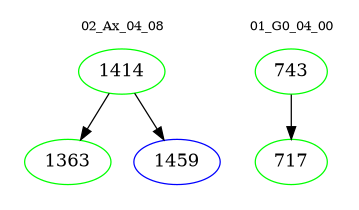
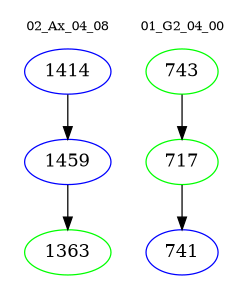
  digraph {
    node [color=green]
    edge [color=black]
-   n1 [label=1414]
+   n1 [color=blue label=1414]
    n2 [label=1363]
    n3 [color=blue label=1459]
    n4 [label=717]
+   n5 [color=blue label=741]
    n6 [label=743]
    subgraph cluster_1 {
      color=white
      fontsize=10
      label="02_Ax_04_08"
      n1
      n2
      n3
    }
    subgraph cluster_2 {
      color=white
      fontsize=10
-     label="01_G0_04_00"
+     label="01_G2_04_00"
      n4
+     n5
      n6
    }
-   n1 -> n2
+   n3 -> n2
    n1 -> n3
+   n4 -> n5
    n6 -> n4
  }
